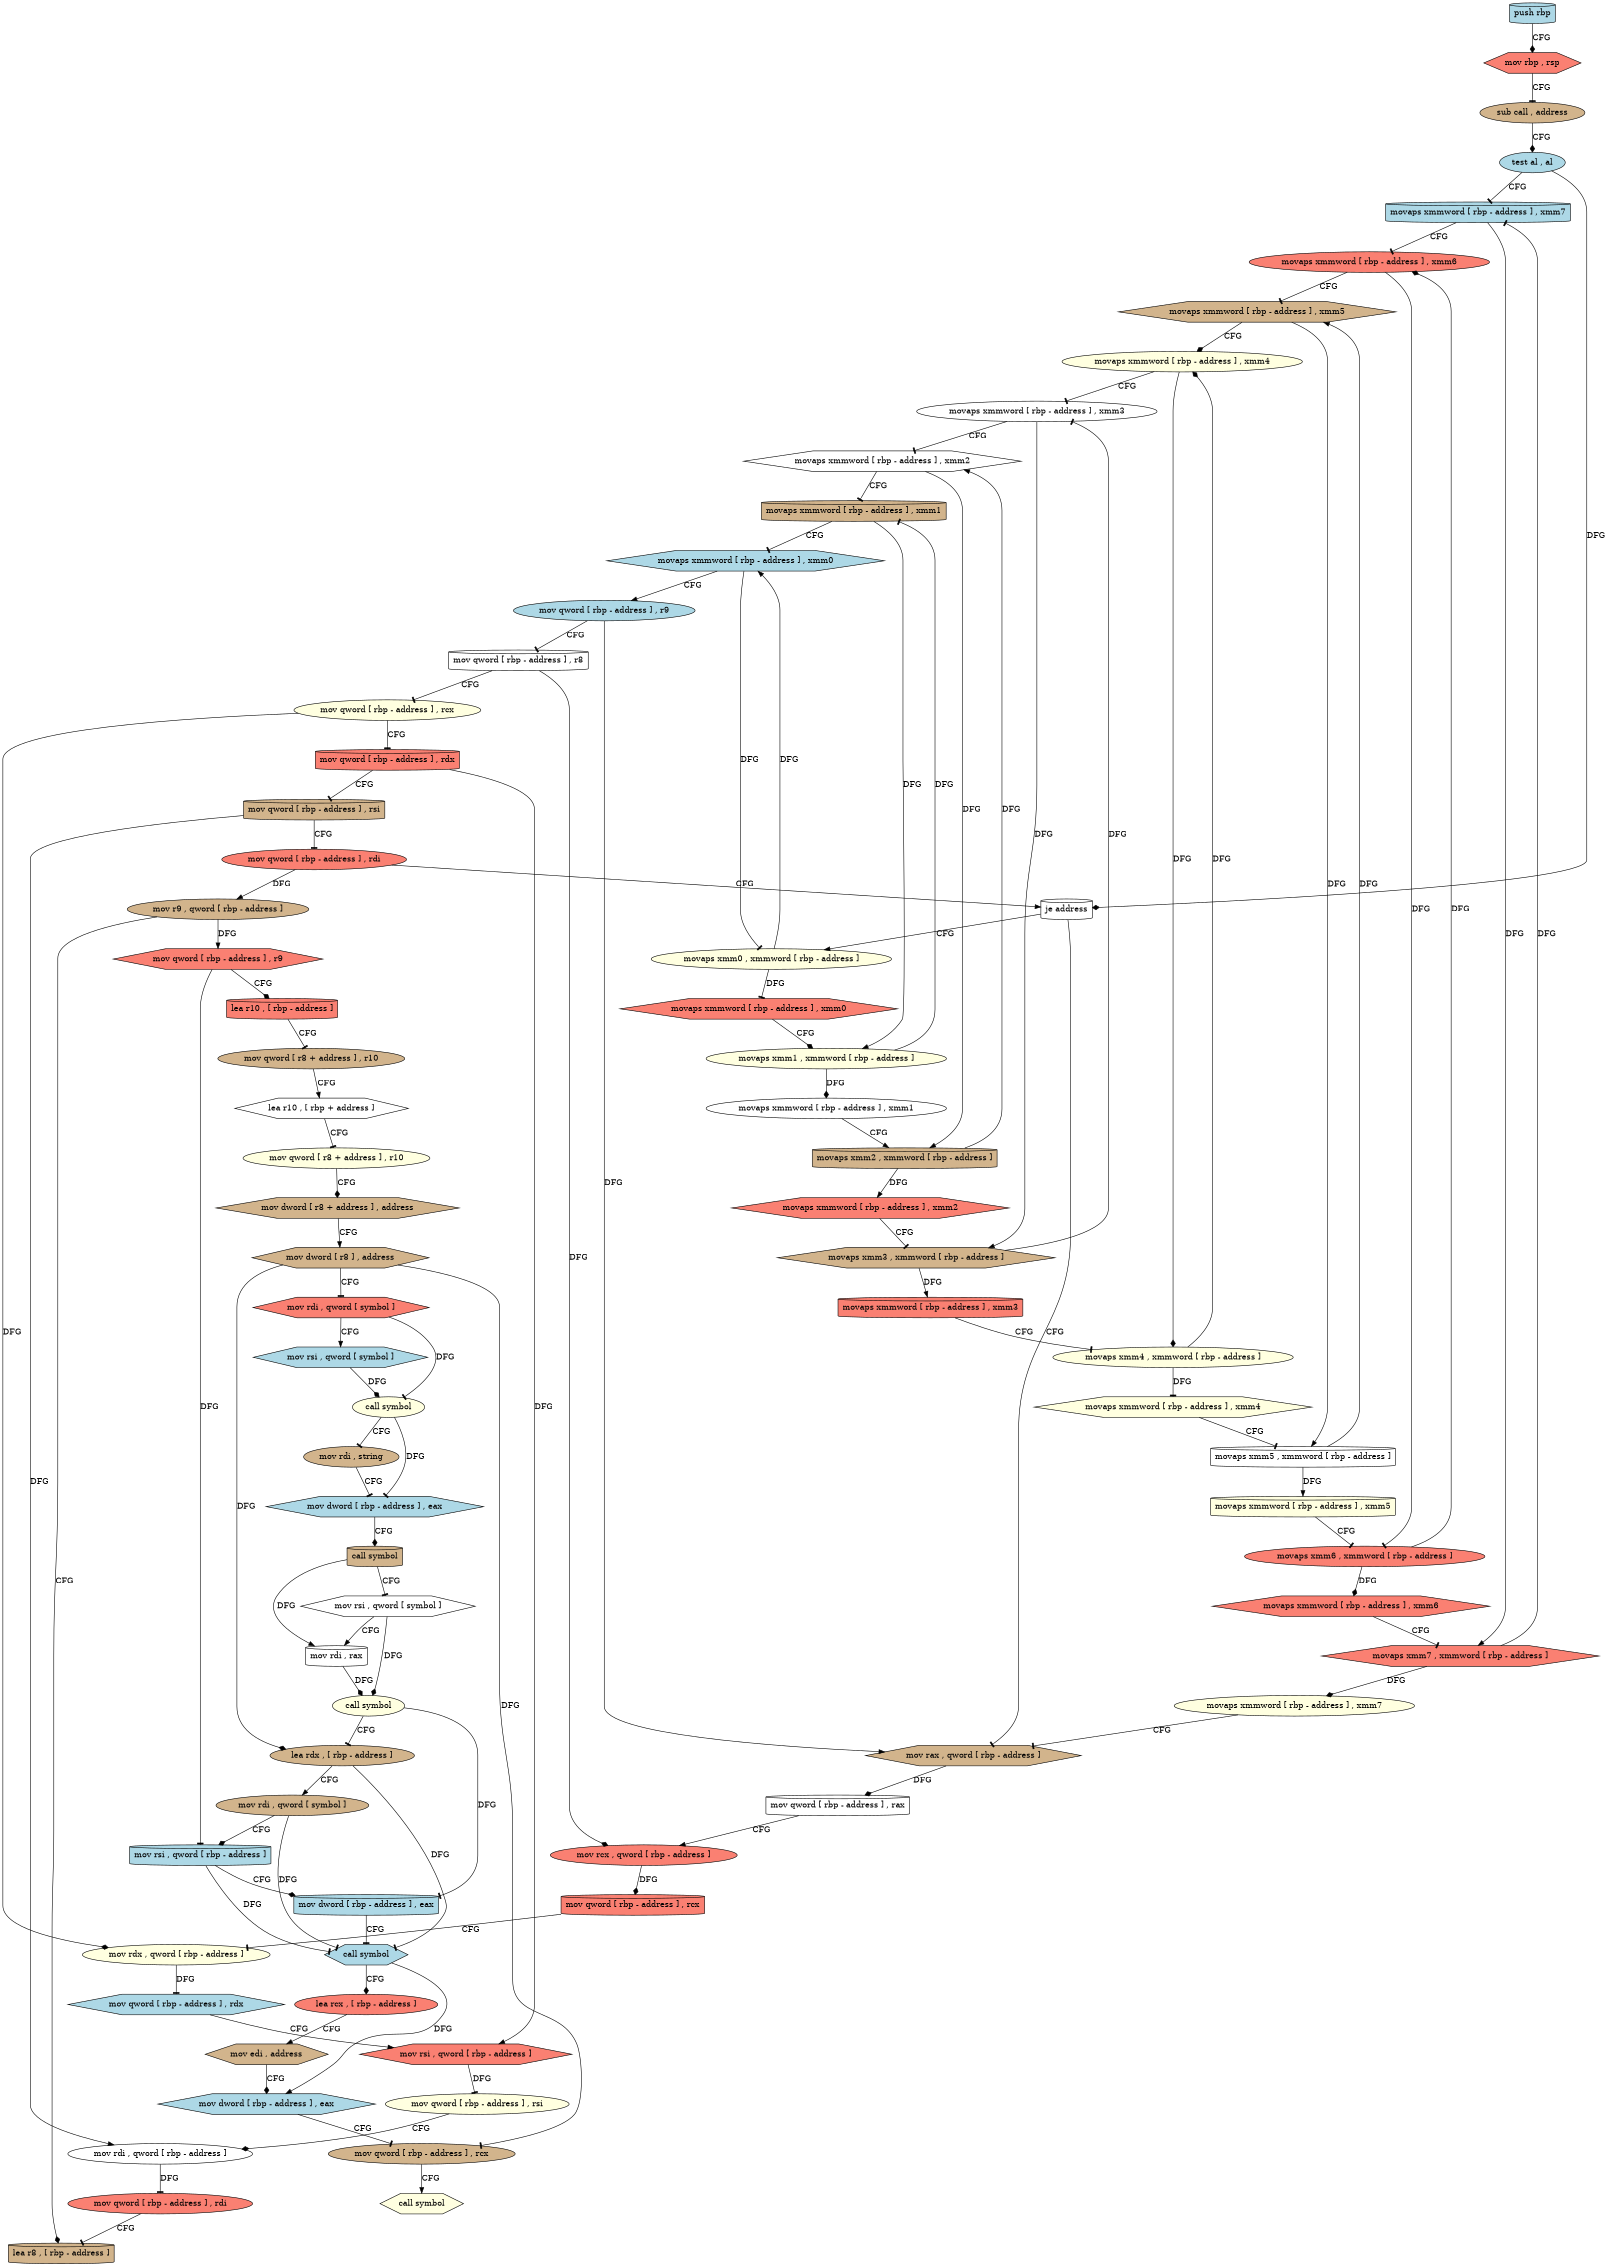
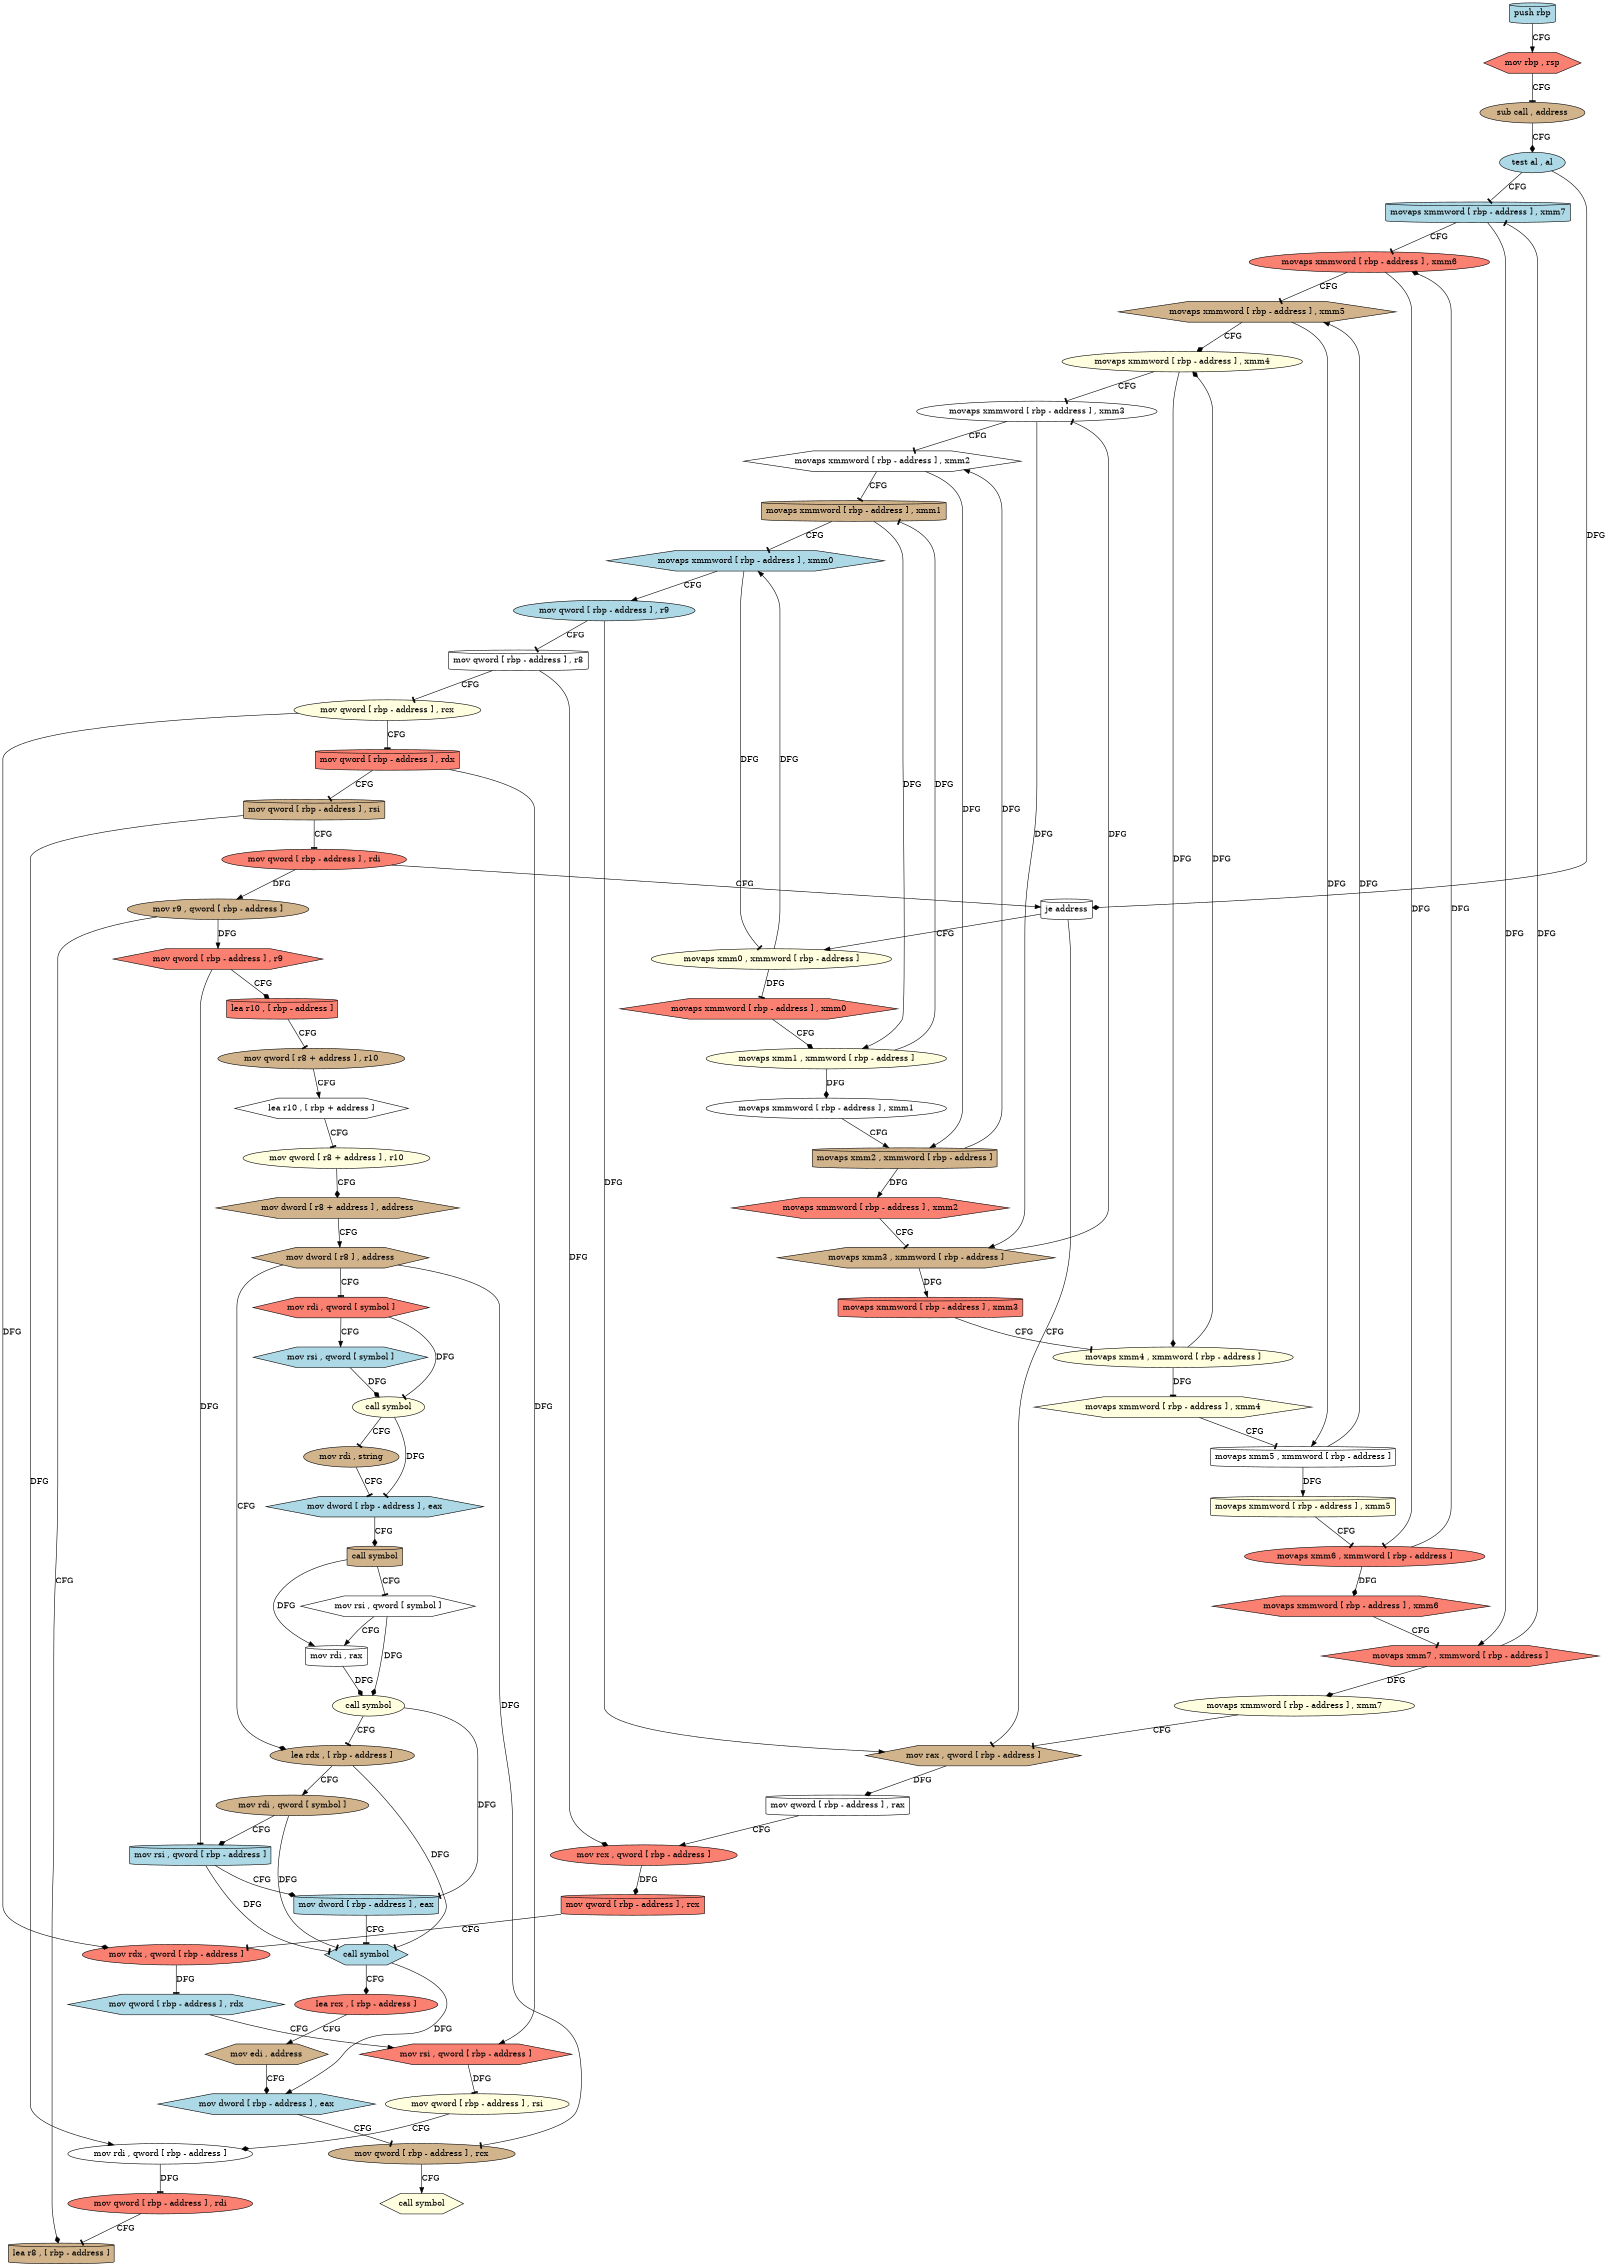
  digraph {
    node [fillcolor=salmon shape=ellipse style=filled]
    edge [arrowhead=tee]
    n1 [fillcolor=lightblue label="push rbp" shape=cylinder]
    n2 [label="mov rbp , rsp" shape=hexagon]
    n3 [fillcolor=tan label="sub call , address"]
    n4 [fillcolor=lightblue label="test al , al"]
    n5 [fillcolor=lightblue label="movaps xmmword [ rbp - address ] , xmm7" shape=cylinder]
    n6 [fillcolor=white label="je address" shape=cylinder]
    n7 [label="movaps xmmword [ rbp - address ] , xmm6"]
    n8 [label="movaps xmm7 , xmmword [ rbp - address ]" shape=hexagon]
    n9 [fillcolor=lightyellow label="movaps xmm0 , xmmword [ rbp - address ]"]
    n10 [fillcolor=tan label="mov rax , qword [ rbp - address ]" shape=hexagon]
    n11 [fillcolor=tan label="movaps xmmword [ rbp - address ] , xmm5" shape=hexagon]
    n12 [label="movaps xmm6 , xmmword [ rbp - address ]"]
    n13 [fillcolor=lightyellow label="movaps xmmword [ rbp - address ] , xmm7"]
    n14 [fillcolor=lightyellow label="movaps xmmword [ rbp - address ] , xmm4"]
    n15 [fillcolor=white label="movaps xmm5 , xmmword [ rbp - address ]" shape=cylinder]
    n16 [label="movaps xmmword [ rbp - address ] , xmm6" shape=hexagon]
    n17 [fillcolor=white label="movaps xmmword [ rbp - address ] , xmm3"]
    n18 [fillcolor=lightyellow label="movaps xmm4 , xmmword [ rbp - address ]"]
    n19 [fillcolor=lightyellow label="movaps xmmword [ rbp - address ] , xmm5" shape=cylinder]
    n20 [fillcolor=white label="movaps xmmword [ rbp - address ] , xmm2" shape=hexagon]
    n21 [fillcolor=tan label="movaps xmm3 , xmmword [ rbp - address ]" shape=hexagon]
    n22 [fillcolor=lightyellow label="movaps xmmword [ rbp - address ] , xmm4" shape=hexagon]
    n23 [fillcolor=tan label="movaps xmmword [ rbp - address ] , xmm1" shape=cylinder]
    n24 [fillcolor=tan label="movaps xmm2 , xmmword [ rbp - address ]" shape=cylinder]
    n25 [label="movaps xmmword [ rbp - address ] , xmm3" shape=cylinder]
    n26 [fillcolor=lightblue label="movaps xmmword [ rbp - address ] , xmm0" shape=hexagon]
    n27 [fillcolor=lightyellow label="movaps xmm1 , xmmword [ rbp - address ]"]
    n28 [label="movaps xmmword [ rbp - address ] , xmm2" shape=hexagon]
    n29 [fillcolor=lightblue label="mov qword [ rbp - address ] , r9"]
    n30 [fillcolor=white label="movaps xmmword [ rbp - address ] , xmm1"]
    n31 [fillcolor=white label="mov qword [ rbp - address ] , r8" shape=cylinder]
    n32 [label="movaps xmmword [ rbp - address ] , xmm0" shape=hexagon]
    n33 [fillcolor=lightyellow label="mov qword [ rbp - address ] , rcx"]
    n34 [label="mov rcx , qword [ rbp - address ]"]
    n35 [fillcolor=white label="mov qword [ rbp - address ] , rax" shape=cylinder]
    n36 [label="mov qword [ rbp - address ] , rdx" shape=cylinder]
-   n37 [fillcolor=lightyellow label="mov rdx , qword [ rbp - address ]"]
+   n37 [label="mov rdx , qword [ rbp - address ]"]
    n38 [label="mov qword [ rbp - address ] , rcx" shape=cylinder]
    n39 [fillcolor=tan label="mov qword [ rbp - address ] , rsi" shape=cylinder]
    n40 [label="mov rsi , qword [ rbp - address ]" shape=hexagon]
    n41 [fillcolor=lightblue label="mov qword [ rbp - address ] , rdx" shape=hexagon]
    n42 [label="mov qword [ rbp - address ] , rdi"]
    n43 [fillcolor=white label="mov rdi , qword [ rbp - address ]"]
    n44 [fillcolor=lightyellow label="mov qword [ rbp - address ] , rsi"]
    n45 [fillcolor=tan label="mov r9 , qword [ rbp - address ]"]
    n46 [label="mov qword [ rbp - address ] , rdi"]
    n47 [fillcolor=tan label="lea r8 , [ rbp - address ]" shape=cylinder]
    n48 [label="mov qword [ rbp - address ] , r9" shape=hexagon]
    n49 [label="lea r10 , [ rbp - address ]" shape=cylinder]
    n50 [fillcolor=lightblue label="mov rsi , qword [ rbp - address ]" shape=cylinder]
    n51 [fillcolor=tan label="mov qword [ r8 + address ] , r10"]
    n52 [fillcolor=lightblue label="mov dword [ rbp - address ] , eax" shape=cylinder]
    n53 [fillcolor=lightblue label="call symbol" shape=hexagon]
    n54 [fillcolor=white label="lea r10 , [ rbp + address ]" shape=hexagon]
    n55 [fillcolor=lightyellow label="mov qword [ r8 + address ] , r10"]
    n56 [fillcolor=tan label="mov dword [ r8 + address ] , address" shape=hexagon]
    n57 [fillcolor=tan label="mov dword [ r8 ] , address" shape=hexagon]
    n58 [label="mov rdi , qword [ symbol ]" shape=hexagon]
    n59 [fillcolor=tan label="lea rdx , [ rbp - address ]"]
    n60 [fillcolor=tan label="mov qword [ rbp - address ] , rcx"]
    n61 [fillcolor=lightblue label="mov rsi , qword [ symbol ]" shape=hexagon]
    n62 [fillcolor=lightyellow label="call symbol"]
    n63 [fillcolor=tan label="mov rdi , qword [ symbol ]"]
    n64 [fillcolor=lightyellow label="call symbol" shape=hexagon]
    n65 [fillcolor=tan label="mov rdi , string"]
    n66 [fillcolor=lightblue label="mov dword [ rbp - address ] , eax" shape=hexagon]
    n67 [fillcolor=tan label="call symbol" shape=cylinder]
    n68 [fillcolor=white label="mov rsi , qword [ symbol ]" shape=hexagon]
    n69 [fillcolor=white label="mov rdi , rax" shape=cylinder]
    n70 [fillcolor=lightyellow label="call symbol"]
    n71 [label="lea rcx , [ rbp - address ]"]
    n72 [fillcolor=lightblue label="mov dword [ rbp - address ] , eax" shape=hexagon]
    n73 [fillcolor=tan label="mov edi , address" shape=hexagon]
-   n1 -> n2 [arrowhead=diamond label=CFG]
+   n1 -> n2 [arrowhead=normal label=CFG]
    n2 -> n3 [label=CFG]
    n3 -> n4 [arrowhead=diamond label=CFG]
    n4 -> n5 [label=CFG]
    n4 -> n6 [arrowhead=diamond label=DFG]
    n5 -> n7 [label=CFG]
    n5 -> n8 [arrowhead=normal label=DFG]
    n6 -> n9 [arrowhead=normal label=CFG]
    n6 -> n10 [label=CFG]
    n7 -> n11 [label=CFG]
    n7 -> n12 [label=DFG]
    n8 -> n5 [label=DFG]
    n8 -> n13 [arrowhead=diamond label=DFG]
    n9 -> n26 [arrowhead=normal label=DFG]
    n9 -> n32 [label=DFG]
    n10 -> n35 [arrowhead=diamond label=DFG]
    n11 -> n14 [arrowhead=diamond label=CFG]
    n11 -> n15 [arrowhead=normal label=DFG]
    n12 -> n7 [arrowhead=diamond label=DFG]
    n12 -> n16 [arrowhead=diamond label=DFG]
    n13 -> n10 [label=CFG]
    n14 -> n17 [label=CFG]
    n14 -> n18 [arrowhead=diamond label=DFG]
    n15 -> n11 [arrowhead=normal label=DFG]
    n15 -> n19 [arrowhead=normal label=DFG]
    n16 -> n8 [label=CFG]
    n17 -> n20 [label=CFG]
    n17 -> n21 [arrowhead=normal label=DFG]
    n18 -> n14 [arrowhead=diamond label=DFG]
    n18 -> n22 [label=DFG]
    n19 -> n12 [label=CFG]
    n20 -> n23 [label=CFG]
    n20 -> n24 [arrowhead=normal label=DFG]
    n21 -> n17 [label=DFG]
    n21 -> n25 [arrowhead=normal label=DFG]
    n22 -> n15 [label=CFG]
    n23 -> n26 [label=CFG]
    n23 -> n27 [arrowhead=normal label=DFG]
    n24 -> n20 [arrowhead=normal label=DFG]
    n24 -> n28 [arrowhead=normal label=DFG]
    n25 -> n18 [label=CFG]
    n26 -> n9 [label=DFG]
    n26 -> n29 [arrowhead=normal label=CFG]
    n27 -> n23 [label=DFG]
    n27 -> n30 [arrowhead=diamond label=DFG]
    n28 -> n21 [label=CFG]
    n29 -> n10 [arrowhead=normal label=DFG]
    n29 -> n31 [label=CFG]
    n30 -> n24 [arrowhead=normal label=CFG]
    n31 -> n33 [label=CFG]
    n31 -> n34 [arrowhead=diamond label=DFG]
    n32 -> n27 [arrowhead=diamond label=CFG]
    n33 -> n36 [label=CFG]
    n33 -> n37 [arrowhead=diamond label=DFG]
    n34 -> n38 [arrowhead=diamond label=DFG]
    n35 -> n34 [arrowhead=normal label=CFG]
    n36 -> n39 [label=CFG]
    n36 -> n40 [arrowhead=normal label=DFG]
    n37 -> n41 [label=DFG]
    n38 -> n37 [label=CFG]
    n39 -> n42 [label=CFG]
    n39 -> n43 [arrowhead=normal label=DFG]
    n40 -> n44 [label=DFG]
    n41 -> n40 [arrowhead=normal label=CFG]
    n42 -> n6 [arrowhead=normal label=CFG]
    n42 -> n45 [arrowhead=normal label=DFG]
    n43 -> n46 [label=DFG]
    n44 -> n43 [arrowhead=diamond label=CFG]
    n45 -> n47 [arrowhead=diamond label=CFG]
    n45 -> n48 [arrowhead=normal label=DFG]
    n46 -> n47 [label=CFG]
    n48 -> n49 [arrowhead=diamond label=CFG]
    n48 -> n50 [label=DFG]
    n49 -> n51 [label=CFG]
    n50 -> n52 [arrowhead=diamond label=CFG]
    n50 -> n53 [label=DFG]
    n51 -> n54 [arrowhead=normal label=CFG]
    n52 -> n53 [label=CFG]
    n53 -> n71 [arrowhead=diamond label=CFG]
    n53 -> n72 [arrowhead=normal label=DFG]
    n54 -> n55 [label=CFG]
    n55 -> n56 [arrowhead=diamond label=CFG]
    n56 -> n57 [arrowhead=normal label=CFG]
    n57 -> n58 [label=CFG]
-   n57 -> n59 [arrowhead=diamond label=DFG]
+   n57 -> n59 [arrowhead=diamond label=CFG]
    n57 -> n60 [label=DFG]
    n58 -> n61 [arrowhead=normal label=CFG]
    n58 -> n62 [label=DFG]
    n59 -> n53 [label=DFG]
    n59 -> n63 [arrowhead=normal label=CFG]
    n60 -> n64 [arrowhead=normal label=CFG]
    n61 -> n62 [arrowhead=diamond label=DFG]
    n62 -> n65 [label=CFG]
    n62 -> n66 [label=DFG]
    n63 -> n50 [arrowhead=diamond label=CFG]
    n63 -> n53 [label=DFG]
    n65 -> n66 [label=CFG]
    n66 -> n67 [arrowhead=diamond label=CFG]
    n67 -> n68 [label=CFG]
    n67 -> n69 [arrowhead=normal label=DFG]
    n68 -> n69 [arrowhead=normal label=CFG]
    n68 -> n70 [arrowhead=diamond label=DFG]
    n69 -> n70 [arrowhead=diamond label=DFG]
    n70 -> n52 [label=DFG]
    n70 -> n59 [label=CFG]
    n71 -> n73 [arrowhead=normal label=CFG]
    n72 -> n60 [label=CFG]
    n73 -> n72 [arrowhead=diamond label=CFG]
  }
